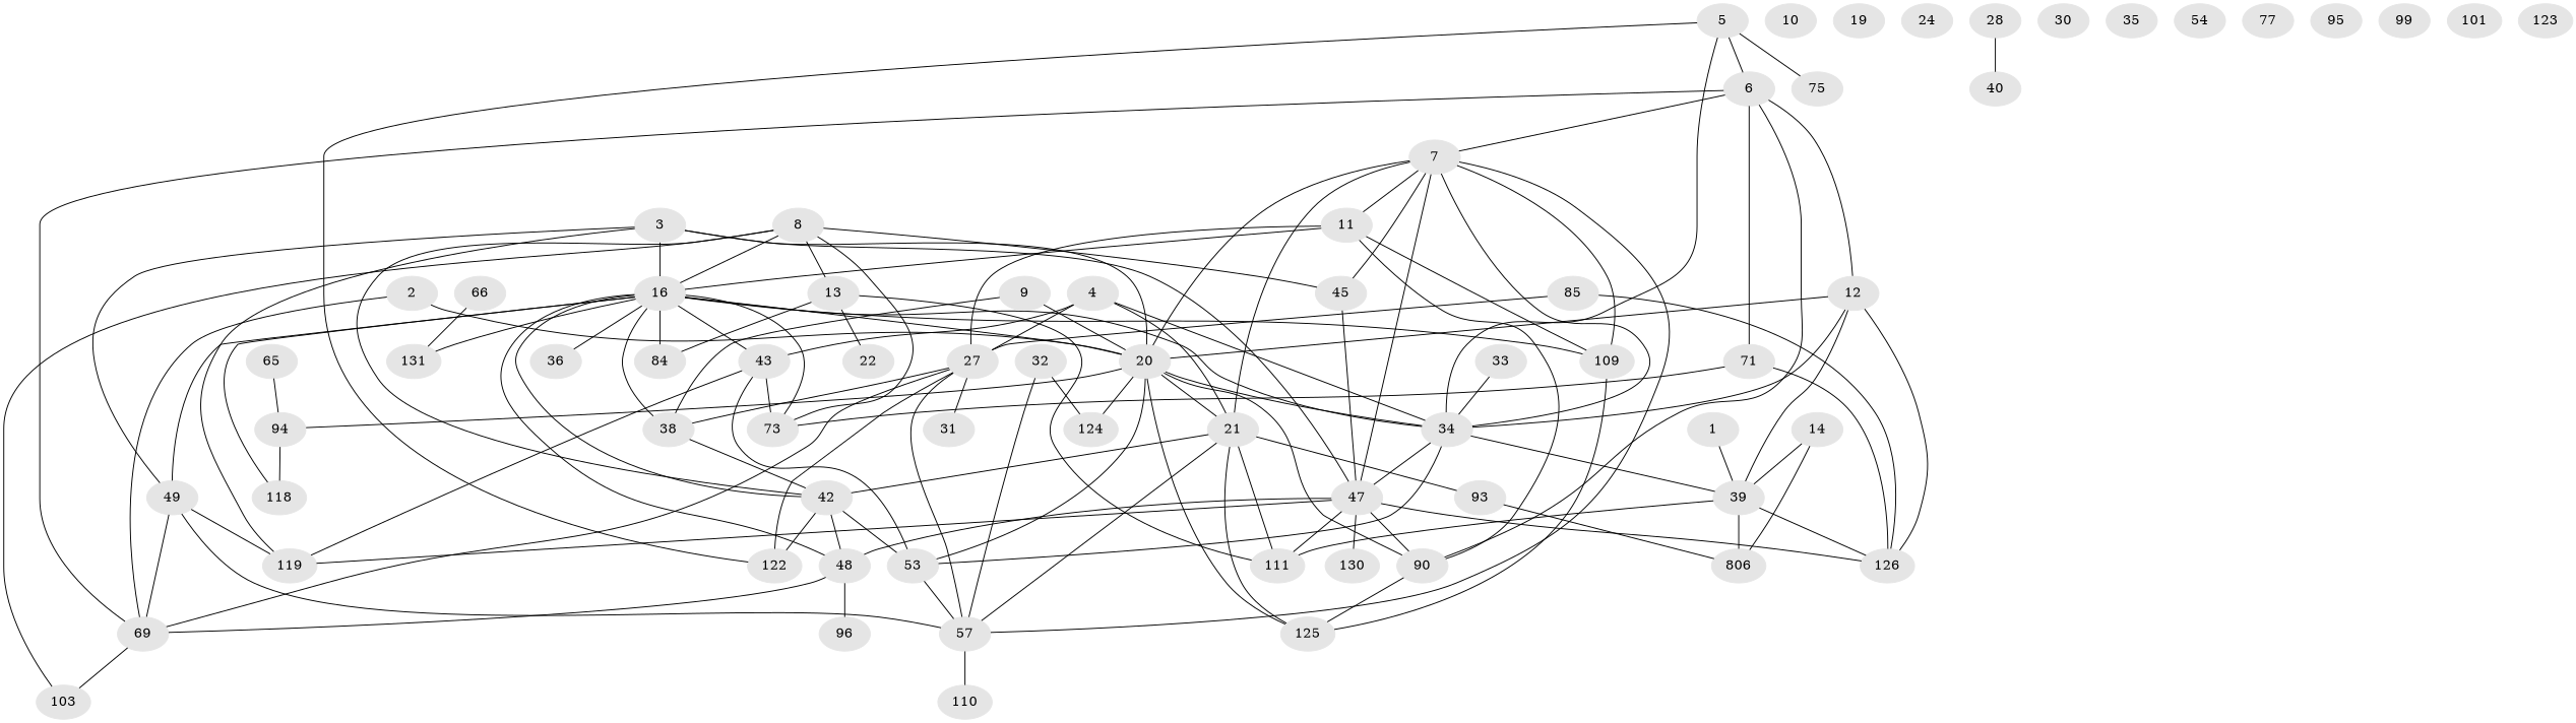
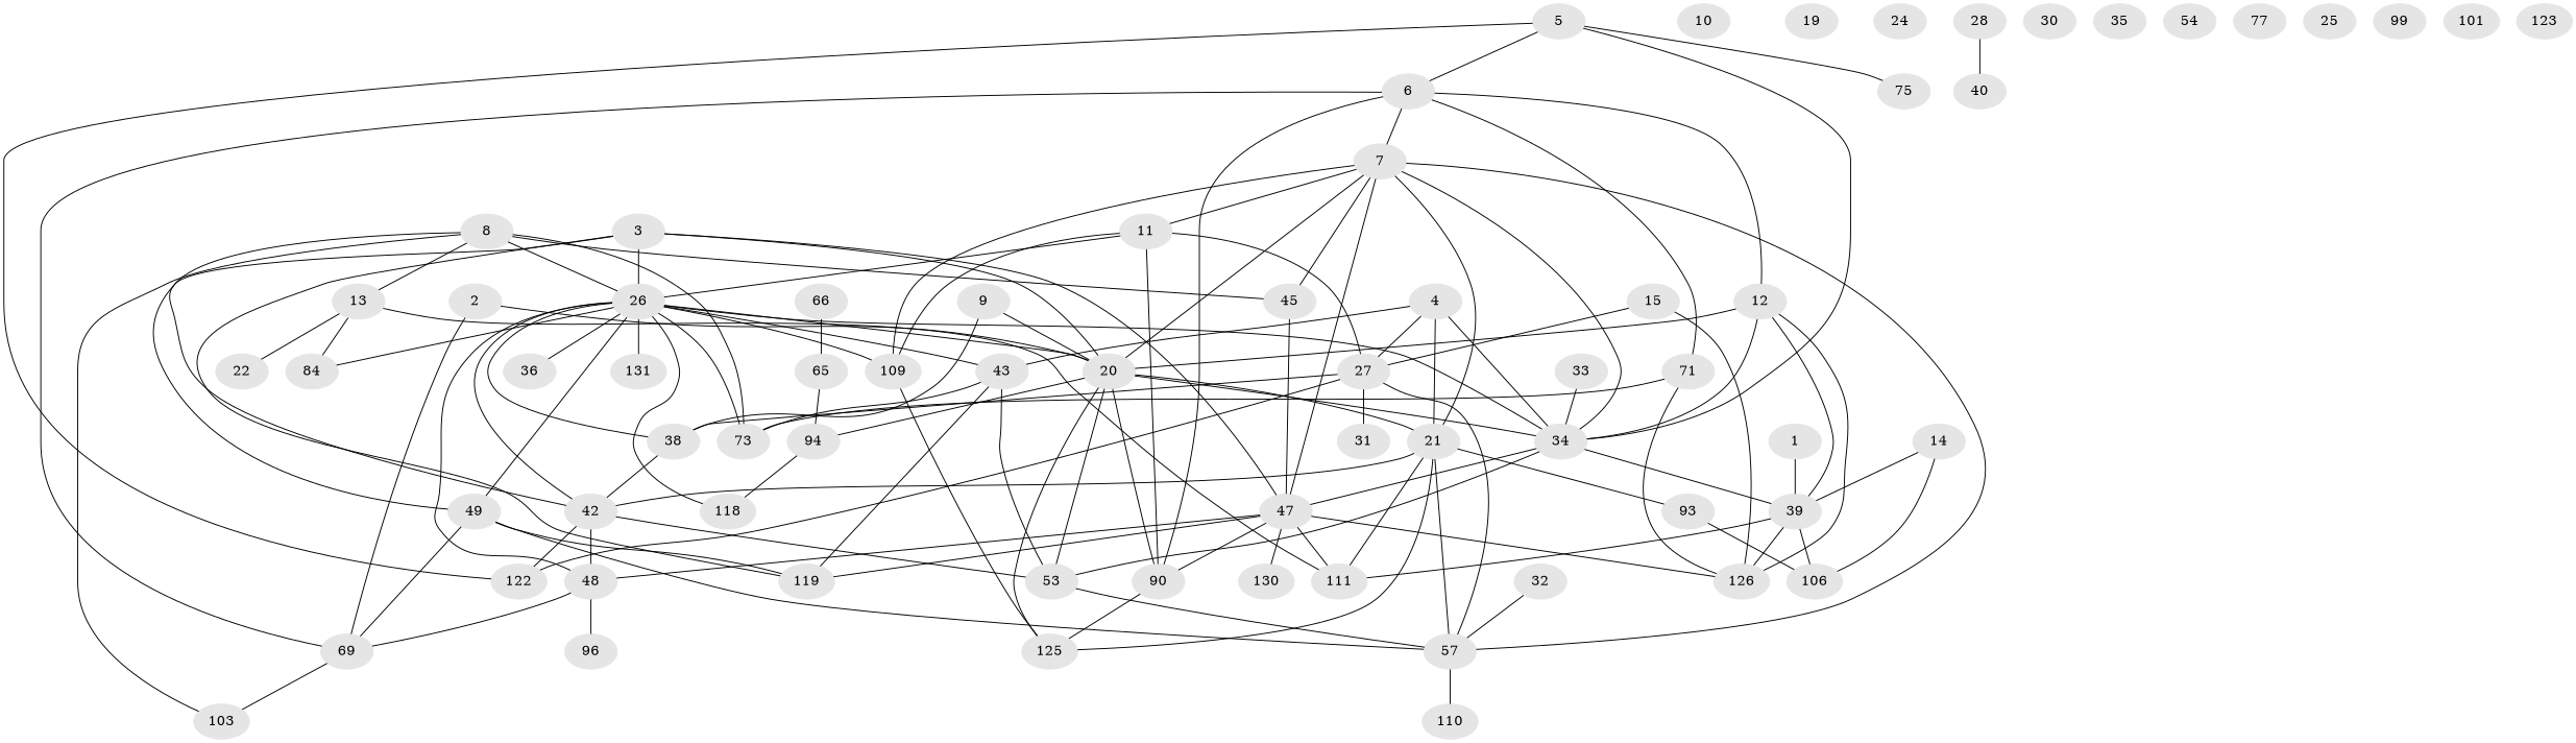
  graph {
    node [color=gray90 style=filled]
    39 [super="+66+44"]
    126
    111
-   106 [label=806]
+   106
    1
    2 [super="+140"]
    20 [super="+100+79"]
    69 [super="+91+89"]
    21 [super="+104+105"]
    34 [super="+58+120+70+137"]
    90
    53 [super="+139"]
    94
-   124
    125
    103
    3 [super="+76"]
-   16 [super="+61+133+18+82"]
+   16 [super="+61+133+18+82" label=26]
    47 [super="+145+72"]
    49 [super="+83+55"]
    119
    43 [super="+80"]
    109
    42 [super="+102+134"]
    73
    38 [super="+67"]
    84
    36
    48 [super="+113"]
    118
    131 [super="+142"]
    130
    57 [super="+62+92"]
    4 [super="+107+50+121"]
    27 [super="+88+37"]
    93
    122
    n38 [label=31]
    5 [super="+46"]
    6 [super="+112+31+64+25+78"]
    75
    7 [super="+23"]
    12 [super="+63"]
    71 [super="+136+117"]
    11 [super="+59+41"]
    45 [super="+51"]
    110
    8 [super="+17+85+68"]
    13
    22 [super="+29"]
    9 [super="+60"]
    10
    14
-   15 [super="+128+74" label=85]
+   15 [super="+128+74"]
    96
    19
    24
    n58 [label=66]
    28
    40
    30
    32 [super="+97"]
    33 [super="+56"]
    35
    54
    65
    77
-   95
+   95 [label=25]
    99
    101
    123
    39 -- 126
    39 -- 111
    39 -- 106
    1 -- 39
    2 -- 20
    2 -- 69
    20 -- 21
    20 -- 34
    20 -- 90
    20 -- 53
    20 -- 94
-   20 -- 124
    20 -- 125
    69 -- 103
    21 -- 111
    21 -- 125
    21 -- 42
    21 -- 57
    21 -- 93
    34 -- 39
    34 -- 53
    34 -- 47
    90 -- 125
    53 -- 57
    94 -- 118
    3 -- 20
    3 -- 16
    3 -- 47
    3 -- 49
    3 -- 119
    16 -- 20
    16 -- 34
    16 -- 49
    16 -- 43 [weight=2]
    16 -- 109
    16 -- 42
    16 -- 73
    16 -- 38 [weight=2]
    16 -- 84
    16 -- 36
    16 -- 48
    16 -- 118
    16 -- 131
    47 -- 126
    47 -- 111
    47 -- 90
    47 -- 119
    47 -- 48
    47 -- 130
    49 -- 69
    49 -- 119
    49 -- 57 [weight=2]
    43 -- 53
    43 -- 119
    43 -- 73
    109 -- 125
    42 -- 53
    42 -- 48
    42 -- 122
    38 -- 42
    48 -- 69
    48 -- 96
    57 -- 110
    4 -- 21
    4 -- 34
    4 -- 43
    4 -- 27
-   27 -- 69
    27 -- 38
    27 -- 57
    27 -- 122
    27 -- n38
    93 -- 106
    5 -- 34
    5 -- 122
    5 -- 6
    5 -- 75
    6 -- 69
    6 -- 90
    6 -- 7
    6 -- 12
    6 -- 71
    7 -- 20
    7 -- 21
    7 -- 34
    7 -- 47
    7 -- 109
    7 -- 57
    7 -- 11
    7 -- 45
    12 -- 39
    12 -- 126
    12 -- 20
    12 -- 34
    71 -- 126
    71 -- 73
    11 -- 90
    11 -- 16
    11 -- 109
    11 -- 27
    45 -- 47
    8 -- 103
    8 -- 16
    8 -- 42
    8 -- 73
    8 -- 45
    8 -- 13
    13 -- 111
    13 -- 84
    13 -- 22
    9 -- 20
    9 -- 38 [weight=2]
    14 -- 39
    14 -- 106
    15 -- 126 [weight=2]
    15 -- 27
-   n58 -- 131
+   n58 -- 65
    28 -- 40
-   32 -- 124
    32 -- 57
    33 -- 34
    65 -- 94
  }
